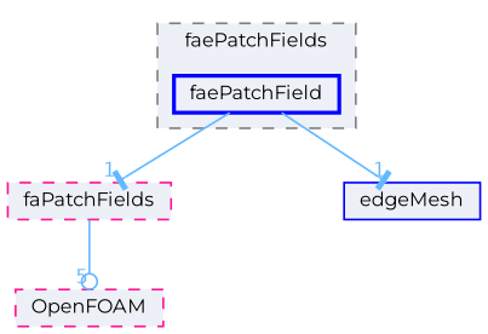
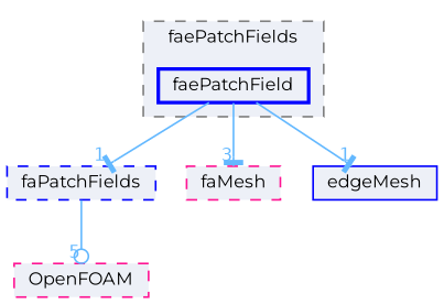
  digraph {
    compound=true
    fontname=Montserrat
    node [color=blue fillcolor="#edf0f7" fontname=Montserrat fontsize=10 shape=box style="filled,dashed"]
    edge [arrowhead=tee color=steelblue1 fontcolor=steelblue1 fontname=Montserrat fontsize=10 headlabel=1 labeldistance=1.5 labelfontname=Helvetica labelfontsize=10]
    n1 [height=0.2 label=faePatchField style="filled,bold" width=0.4]
-   n2 [color=deeppink height=0.2 label=faPatchFields width=0.4]
+   n2 [height=0.2 label=faPatchFields width=0.4]
+   n3 [color=deeppink height=0.2 label=faMesh width=0.4]
    n4 [height=0.2 label=edgeMesh style=filled width=0.4]
    n5 [color=deeppink height=0.2 label=OpenFOAM width=0.4]
    subgraph cluster_1 {
      bgcolor="#edf0f7"
      fontsize=10
      label=faePatchFields
      pencolor=grey50
      style="filled,dashed"
      n1
    }
    n1 -> n2
+   n1 -> n3 [headlabel=3]
    n1 -> n4
    n2 -> n5 [arrowhead=odot headlabel=5]
  }
